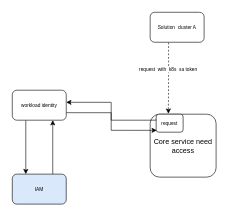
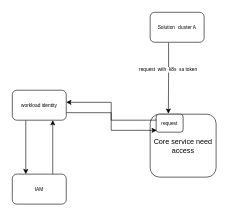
  <mxCell id="0" />
  <mxCell id="1" parent="0" />
- <mxCell id="2" style="edgeStyle=orthogonalEdgeStyle;rounded=0;orthogonalLoop=1;jettySize=auto;html=1;entryX=0.276;entryY=-0.008;entryDx=0;entryDy=0;fontSize=8;entryPerimeter=0;exitX=0.341;exitY=1.011;exitDx=0;exitDy=0;exitPerimeter=0;dashed=1;" parent="1" source="4" target="5" edge="1"><mxGeometry relative="1" as="geometry"><mxPoint x="260" y="70" as="sourcePoint" /></mxGeometry></mxCell>
+ <mxCell id="2" style="edgeStyle=orthogonalEdgeStyle;rounded=0;orthogonalLoop=1;jettySize=auto;html=1;entryX=0.276;entryY=-0.008;entryDx=0;entryDy=0;fontSize=8;entryPerimeter=0;exitX=0.341;exitY=1.011;exitDx=0;exitDy=0;exitPerimeter=0;" parent="1" source="4" target="5" edge="1"><mxGeometry relative="1" as="geometry"><mxPoint x="260" y="70" as="sourcePoint" /></mxGeometry></mxCell>
  <mxCell id="3" value="request&amp;nbsp; with&amp;nbsp; k8s&amp;nbsp; sa token" style="edgeLabel;html=1;align=center;verticalAlign=middle;resizable=0;points=[];fontSize=8;" parent="2" vertex="1" connectable="0"><mxGeometry x="-0.236" y="-1" relative="1" as="geometry"><mxPoint as="offset" /></mxGeometry></mxCell>
  <mxCell id="4" value="&lt;font style=&quot;font-size: 8px&quot;&gt;Solution&amp;nbsp; cluster A&lt;/font&gt;" style="rounded=1;whiteSpace=wrap;html=1;" parent="1" vertex="1"><mxGeometry x="250" y="20" width="90" height="50" as="geometry" /></mxCell>
  <mxCell id="5" value="Core service need&lt;br&gt;access" style="rounded=1;whiteSpace=wrap;html=1;" parent="1" vertex="1"><mxGeometry x="250" y="190" width="110" height="105" as="geometry" /></mxCell>
  <mxCell id="6" style="edgeStyle=orthogonalEdgeStyle;rounded=0;orthogonalLoop=1;jettySize=auto;html=1;exitX=0.25;exitY=1;exitDx=0;exitDy=0;entryX=0.25;entryY=0;entryDx=0;entryDy=0;" parent="1" source="8" target="12" edge="1"><mxGeometry relative="1" as="geometry" /></mxCell>
  <mxCell id="7" style="edgeStyle=orthogonalEdgeStyle;rounded=0;orthogonalLoop=1;jettySize=auto;html=1;exitX=1;exitY=0.75;exitDx=0;exitDy=0;entryX=0.021;entryY=0.898;entryDx=0;entryDy=0;entryPerimeter=0;" parent="1" source="8" target="10" edge="1"><mxGeometry relative="1" as="geometry" /></mxCell>
  <mxCell id="8" value="&lt;font style=&quot;font-size: 8px&quot;&gt;workload identity&lt;/font&gt;" style="rounded=1;whiteSpace=wrap;html=1;" parent="1" vertex="1"><mxGeometry x="20" y="150" width="90" height="50" as="geometry" /></mxCell>
  <mxCell id="9" style="edgeStyle=orthogonalEdgeStyle;rounded=0;orthogonalLoop=1;jettySize=auto;html=1;exitX=0;exitY=0.25;exitDx=0;exitDy=0;entryX=1;entryY=0.404;entryDx=0;entryDy=0;entryPerimeter=0;fontSize=8;" parent="1" source="10" target="8" edge="1"><mxGeometry relative="1" as="geometry"><Array as="points"><mxPoint x="260" y="200" /><mxPoint x="185" y="200" /></Array></mxGeometry></mxCell>
  <mxCell id="10" value="request" style="rounded=1;whiteSpace=wrap;html=1;fontSize=8;" parent="1" vertex="1"><mxGeometry x="260" y="190" width="45" height="30" as="geometry" /></mxCell>
  <mxCell id="11" style="edgeStyle=orthogonalEdgeStyle;rounded=0;orthogonalLoop=1;jettySize=auto;html=1;exitX=0.75;exitY=0;exitDx=0;exitDy=0;entryX=0.75;entryY=1;entryDx=0;entryDy=0;" parent="1" source="12" target="8" edge="1"><mxGeometry relative="1" as="geometry" /></mxCell>
- <mxCell id="12" value="&lt;font style=&quot;font-size: 8px&quot;&gt;IAM&lt;/font&gt;" style="rounded=1;whiteSpace=wrap;html=1;fillColor=#dae8fc;" parent="1" vertex="1"><mxGeometry x="20" y="290" width="90" height="50" as="geometry" /></mxCell>
+ <mxCell id="12" value="&lt;font style=&quot;font-size: 8px&quot;&gt;IAM&lt;/font&gt;" style="rounded=1;whiteSpace=wrap;html=1;" parent="1" vertex="1"><mxGeometry x="20" y="290" width="90" height="50" as="geometry" /></mxCell>
